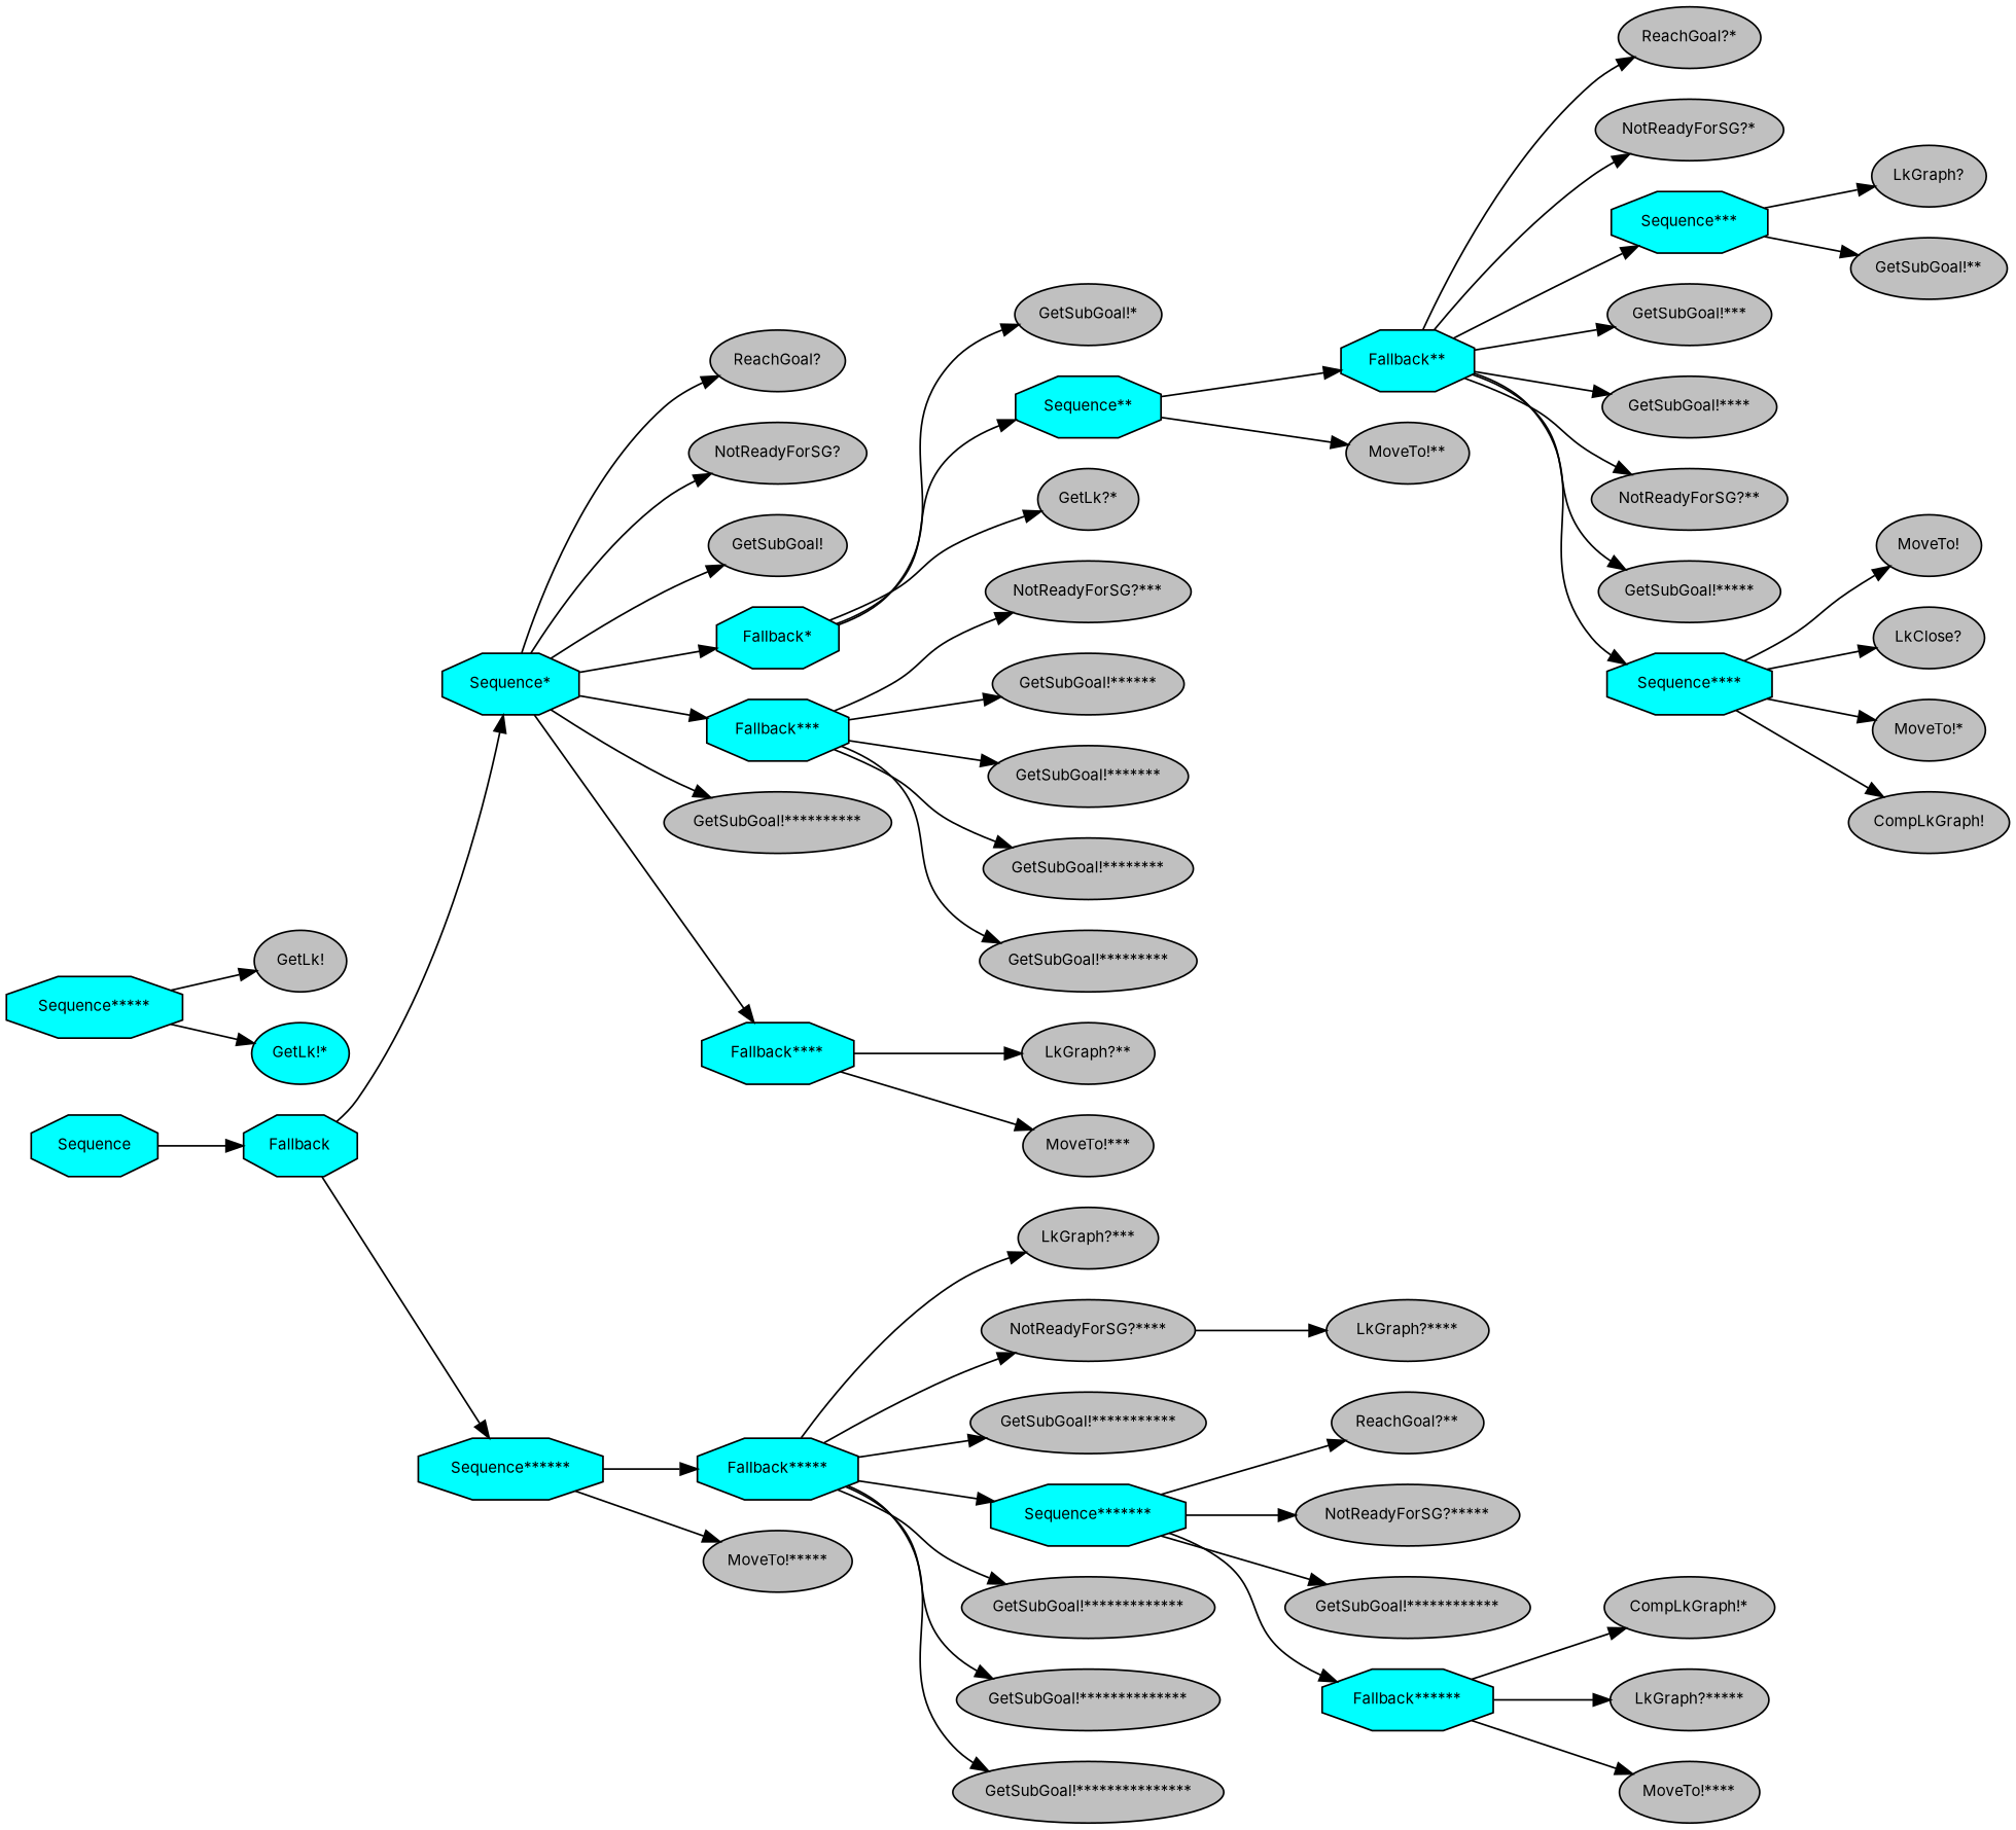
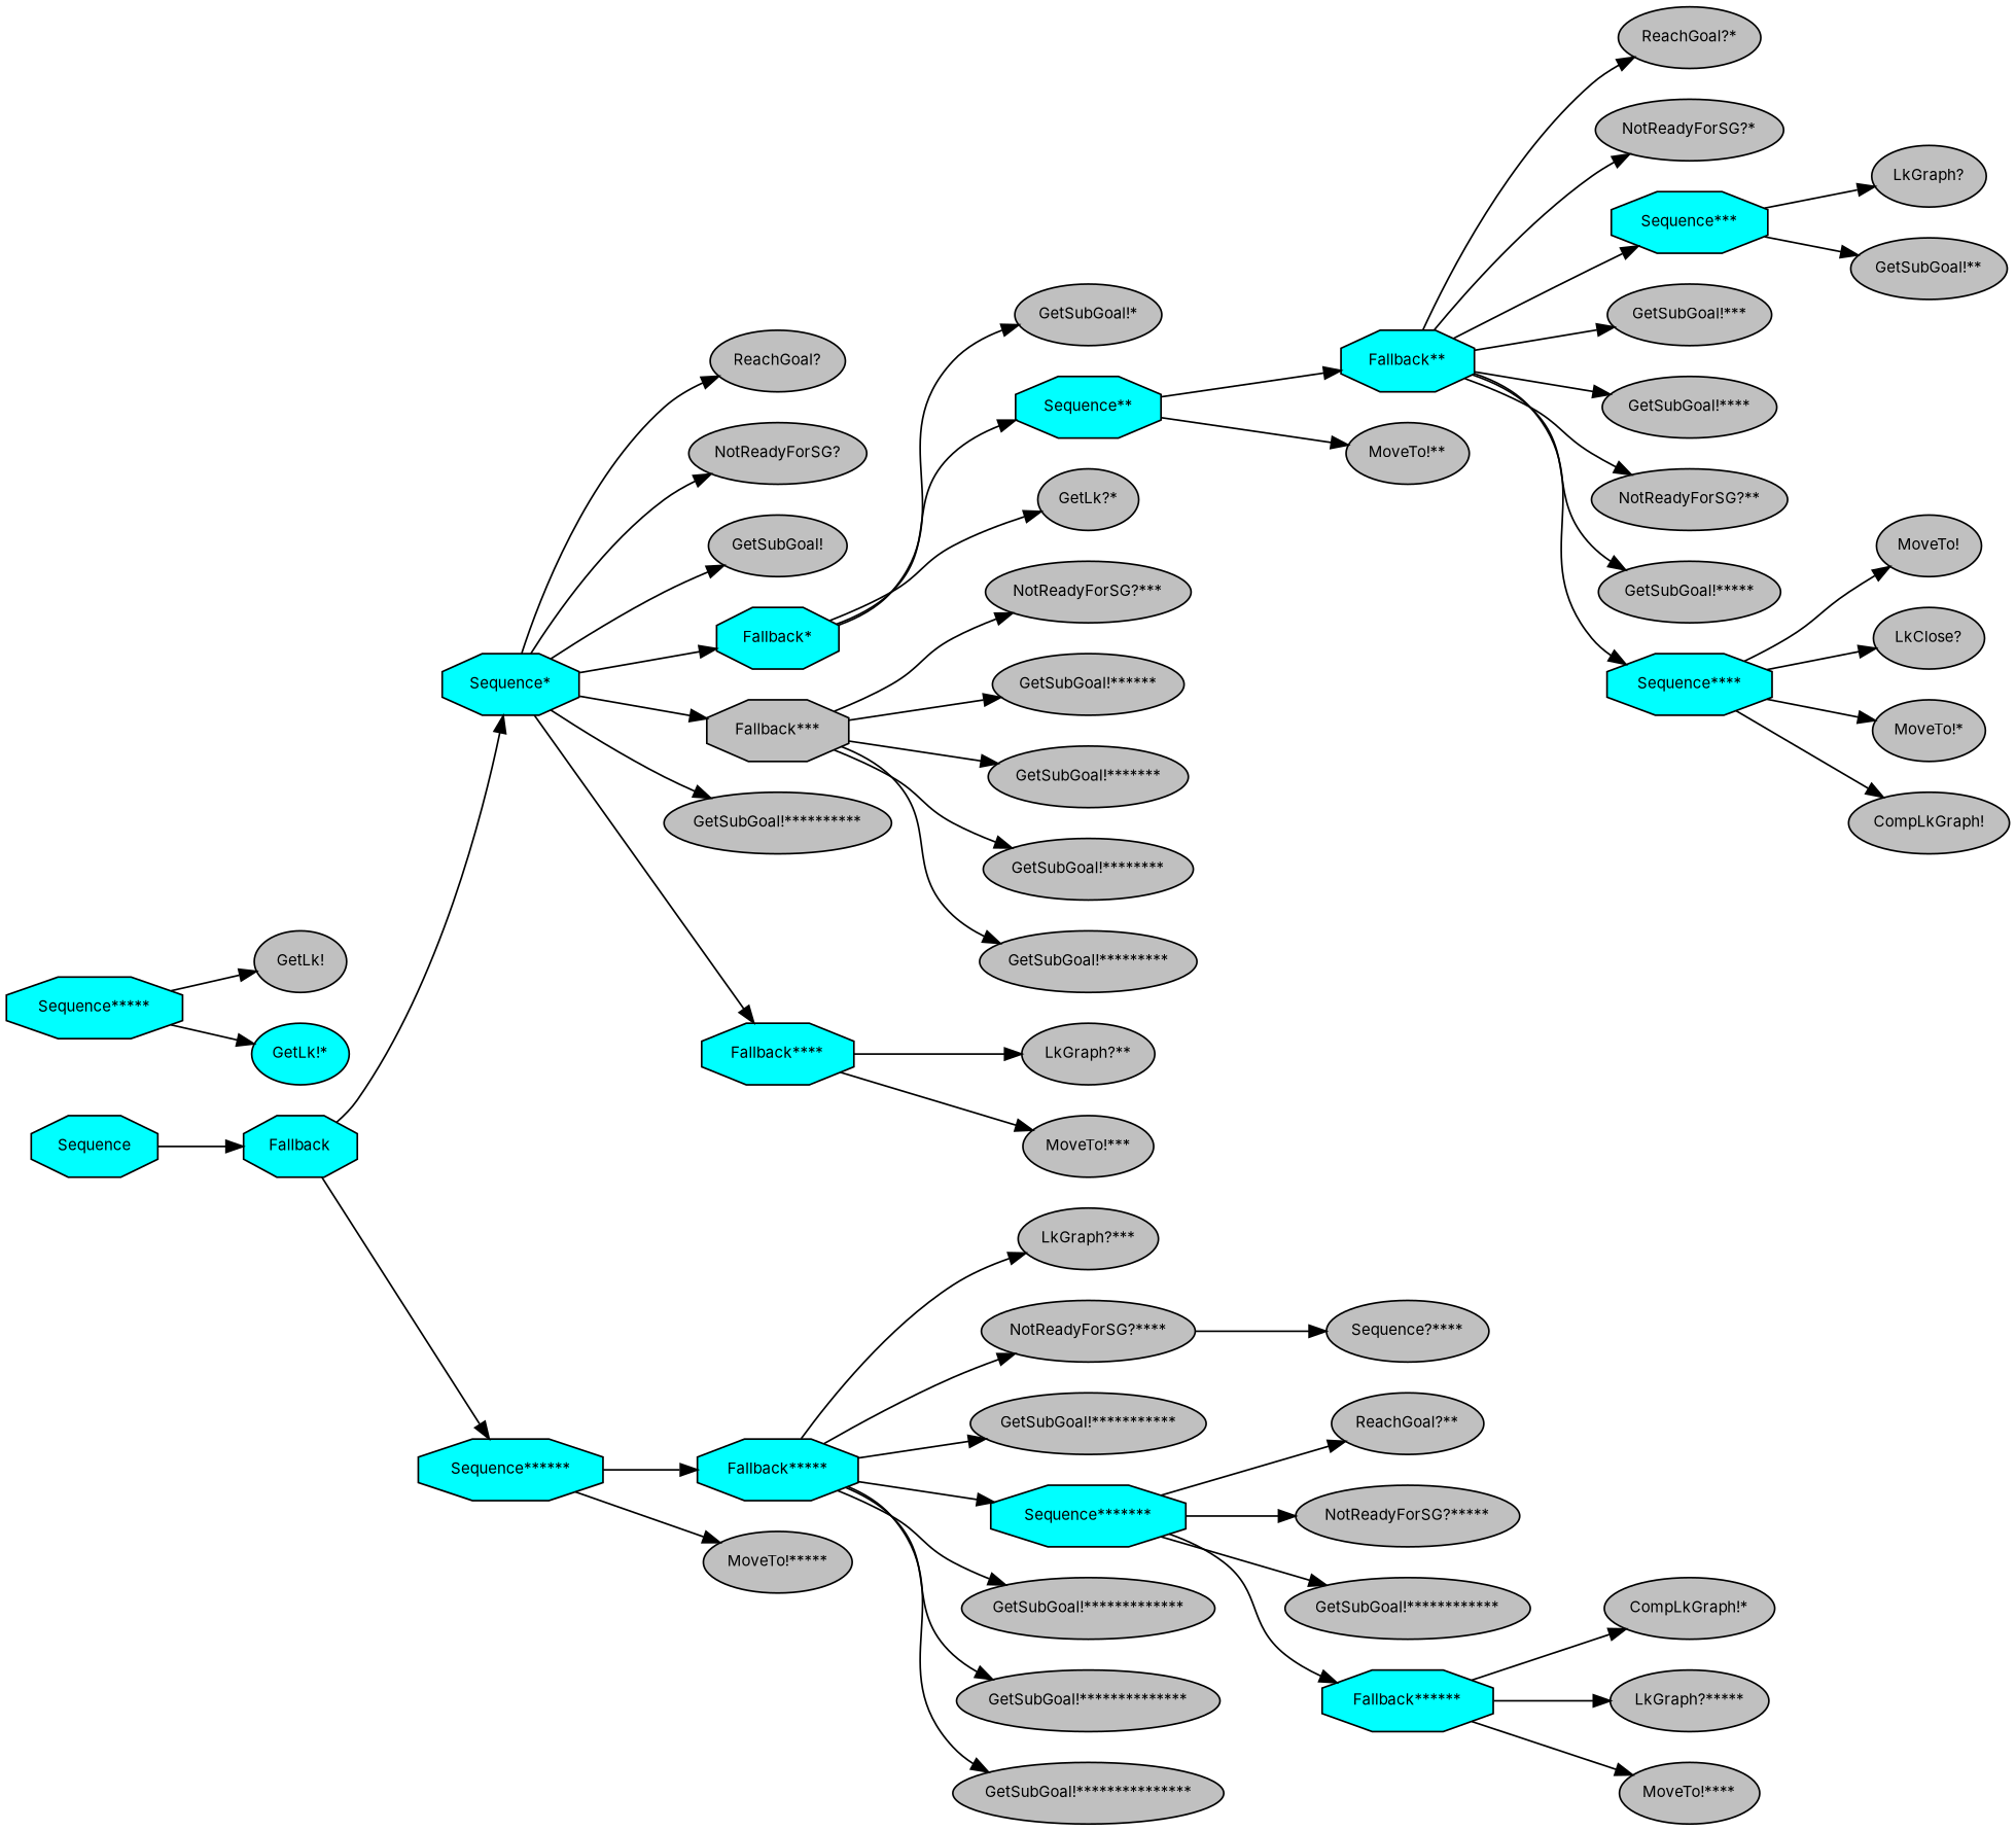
  digraph {
    fontname=Inter
    ordering=out
    rankdir=LR
    node [fillcolor=gray fontcolor=black fontname=Inter fontsize=9 shape=ellipse style=filled]
    edge [fontname=Inter]
    n1 [fillcolor=cyan label=Sequence shape=octagon]
    n2 [fillcolor=cyan label=Fallback shape=octagon]
    n3 [fillcolor=cyan label="Sequence*" shape=octagon]
    n4 [fillcolor=cyan label="Sequence******" shape=octagon]
    n5 [label="ReachGoal?"]
    n6 [label="NotReadyForSG?"]
    n7 [label="GetSubGoal!"]
    n8 [fillcolor=cyan label="Fallback*" shape=octagon]
-   n9 [fillcolor=cyan label="Fallback***" shape=octagon]
+   n9 [label="Fallback***" shape=octagon]
    n10 [label="GetSubGoal!**********"]
    n11 [fillcolor=cyan label="Fallback****" shape=octagon]
    n12 [fillcolor=cyan label="Fallback*****" shape=octagon]
    n13 [label="MoveTo!*****"]
    n14 [label="GetSubGoal!*"]
    n15 [fillcolor=cyan label="Sequence**" shape=octagon]
    n16 [label="GetLk?*"]
    n17 [label="NotReadyForSG?***"]
    n18 [label="GetSubGoal!******"]
    n19 [label="GetSubGoal!*******"]
    n20 [label="GetSubGoal!********"]
    n21 [label="GetSubGoal!*********"]
    n22 [label="LkGraph?**"]
    n23 [label="MoveTo!***"]
    n24 [fillcolor=cyan label="Fallback**" shape=octagon]
    n25 [label="MoveTo!**"]
    n26 [label="ReachGoal?*"]
    n27 [label="NotReadyForSG?*"]
    n28 [fillcolor=cyan label="Sequence***" shape=octagon]
    n29 [label="GetSubGoal!***"]
    n30 [label="GetSubGoal!****"]
    n31 [label="NotReadyForSG?**"]
    n32 [label="GetSubGoal!*****"]
    n33 [fillcolor=cyan label="Sequence****" shape=octagon]
    n34 [label="LkGraph?"]
    n35 [label="GetSubGoal!**"]
    n36 [label="MoveTo!"]
    n37 [label="LkClose?"]
    n38 [label="MoveTo!*"]
    n39 [label="CompLkGraph!"]
    n40 [fillcolor=cyan label="Sequence*****" shape=octagon]
    n41 [label="GetLk!"]
    n42 [fillcolor=cyan label="GetLk!*"]
    n43 [label="LkGraph?***"]
    n44 [label="NotReadyForSG?****"]
    n45 [label="GetSubGoal!***********"]
    n46 [fillcolor=cyan label="Sequence*******" shape=octagon]
    n47 [label="GetSubGoal!*************"]
    n48 [label="GetSubGoal!**************"]
    n49 [label="GetSubGoal!***************"]
-   n50 [label="LkGraph?****"]
+   n50 [label="Sequence?****"]
    n51 [label="ReachGoal?**"]
    n52 [label="NotReadyForSG?*****"]
    n53 [label="GetSubGoal!************"]
    n54 [fillcolor=cyan label="Fallback******" shape=octagon]
    n55 [label="CompLkGraph!*"]
    n56 [label="LkGraph?*****"]
    n57 [label="MoveTo!****"]
    n1 -> n2
    n2 -> n3
    n2 -> n4
    n3 -> n5
    n3 -> n6
    n3 -> n7
    n3 -> n8
    n3 -> n9
    n3 -> n10
    n3 -> n11
    n4 -> n12
    n4 -> n13
    n8 -> n14
    n8 -> n15
    n8 -> n16
    n9 -> n17
    n9 -> n18
    n9 -> n19
    n9 -> n20
    n9 -> n21
    n11 -> n22
    n11 -> n23
    n12 -> n43
    n12 -> n44
    n12 -> n45
    n12 -> n46
    n12 -> n47
    n12 -> n48
    n12 -> n49
    n15 -> n24
    n15 -> n25
    n24 -> n26
    n24 -> n27
    n24 -> n28
    n24 -> n29
    n24 -> n30
    n24 -> n31
    n24 -> n32
    n24 -> n33
    n28 -> n34
    n28 -> n35
    n33 -> n36
    n33 -> n37
    n33 -> n38
    n33 -> n39
    n40 -> n41
    n40 -> n42
    n44 -> n50
    n46 -> n51
    n46 -> n52
    n46 -> n53
    n46 -> n54
    n54 -> n55
    n54 -> n56
    n54 -> n57
  }
